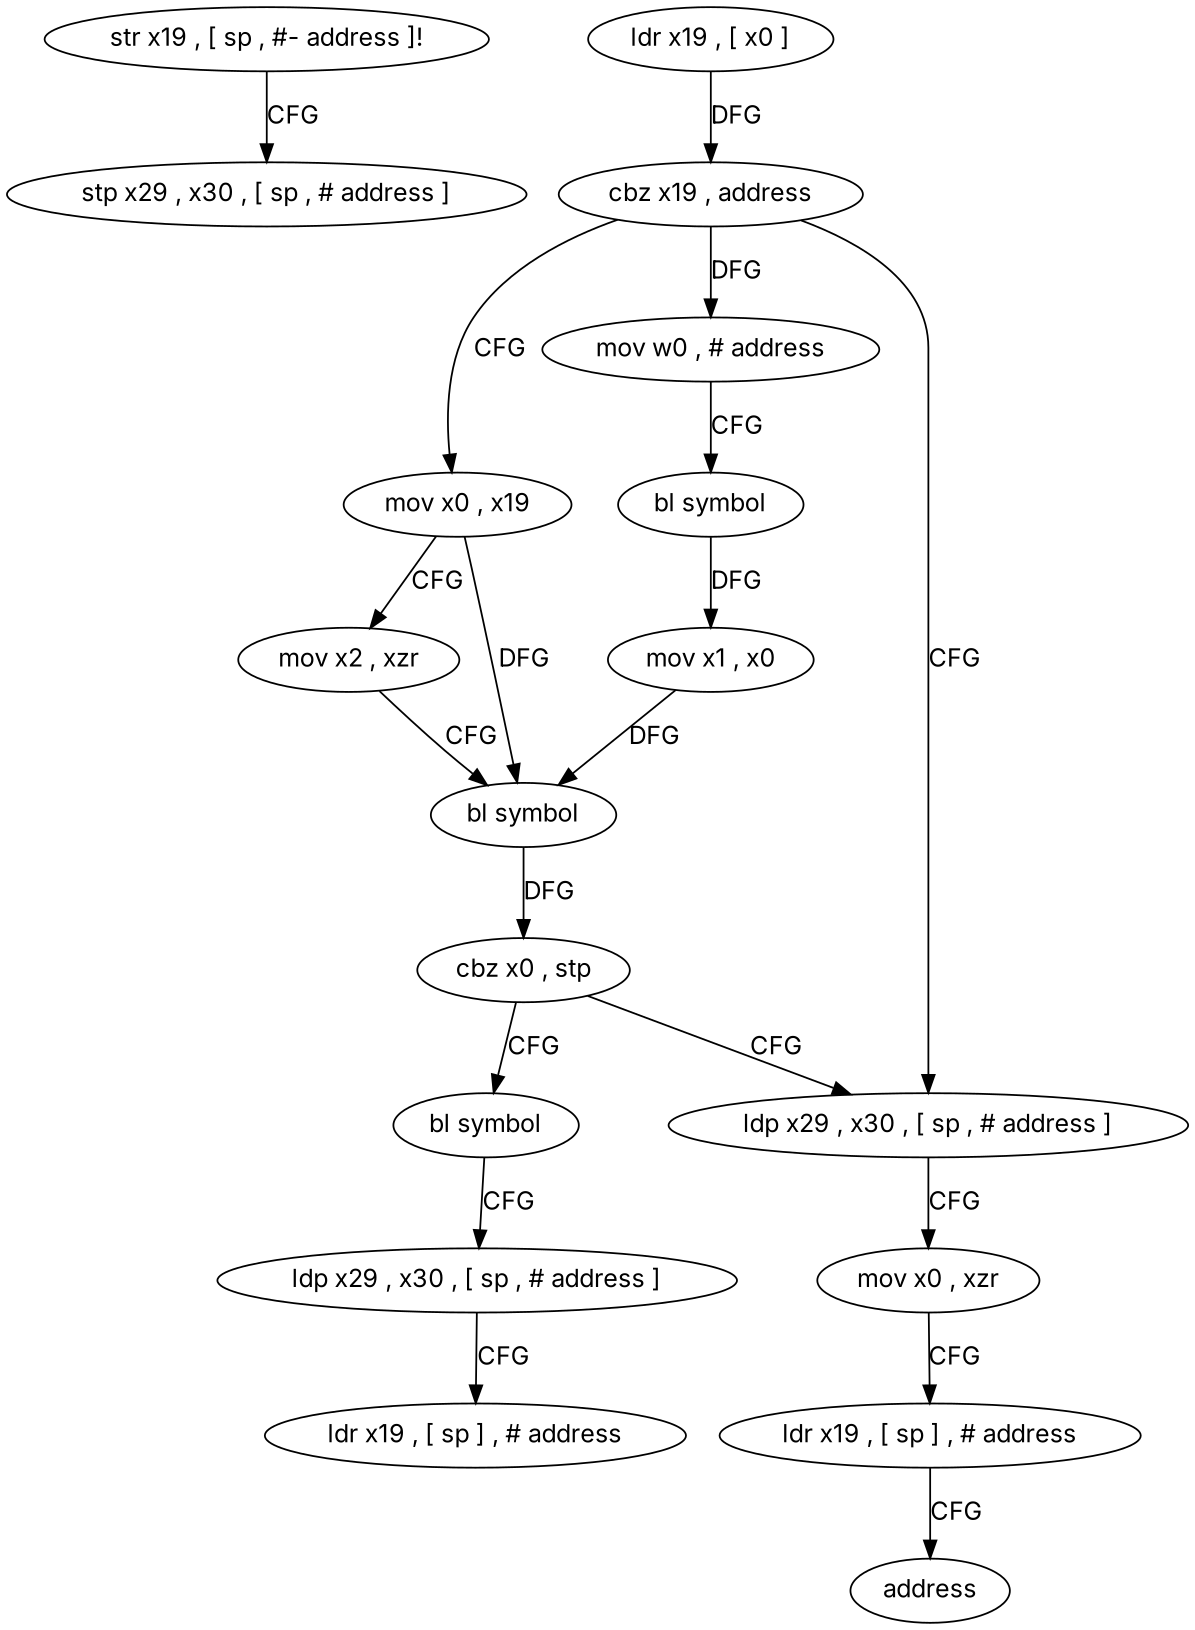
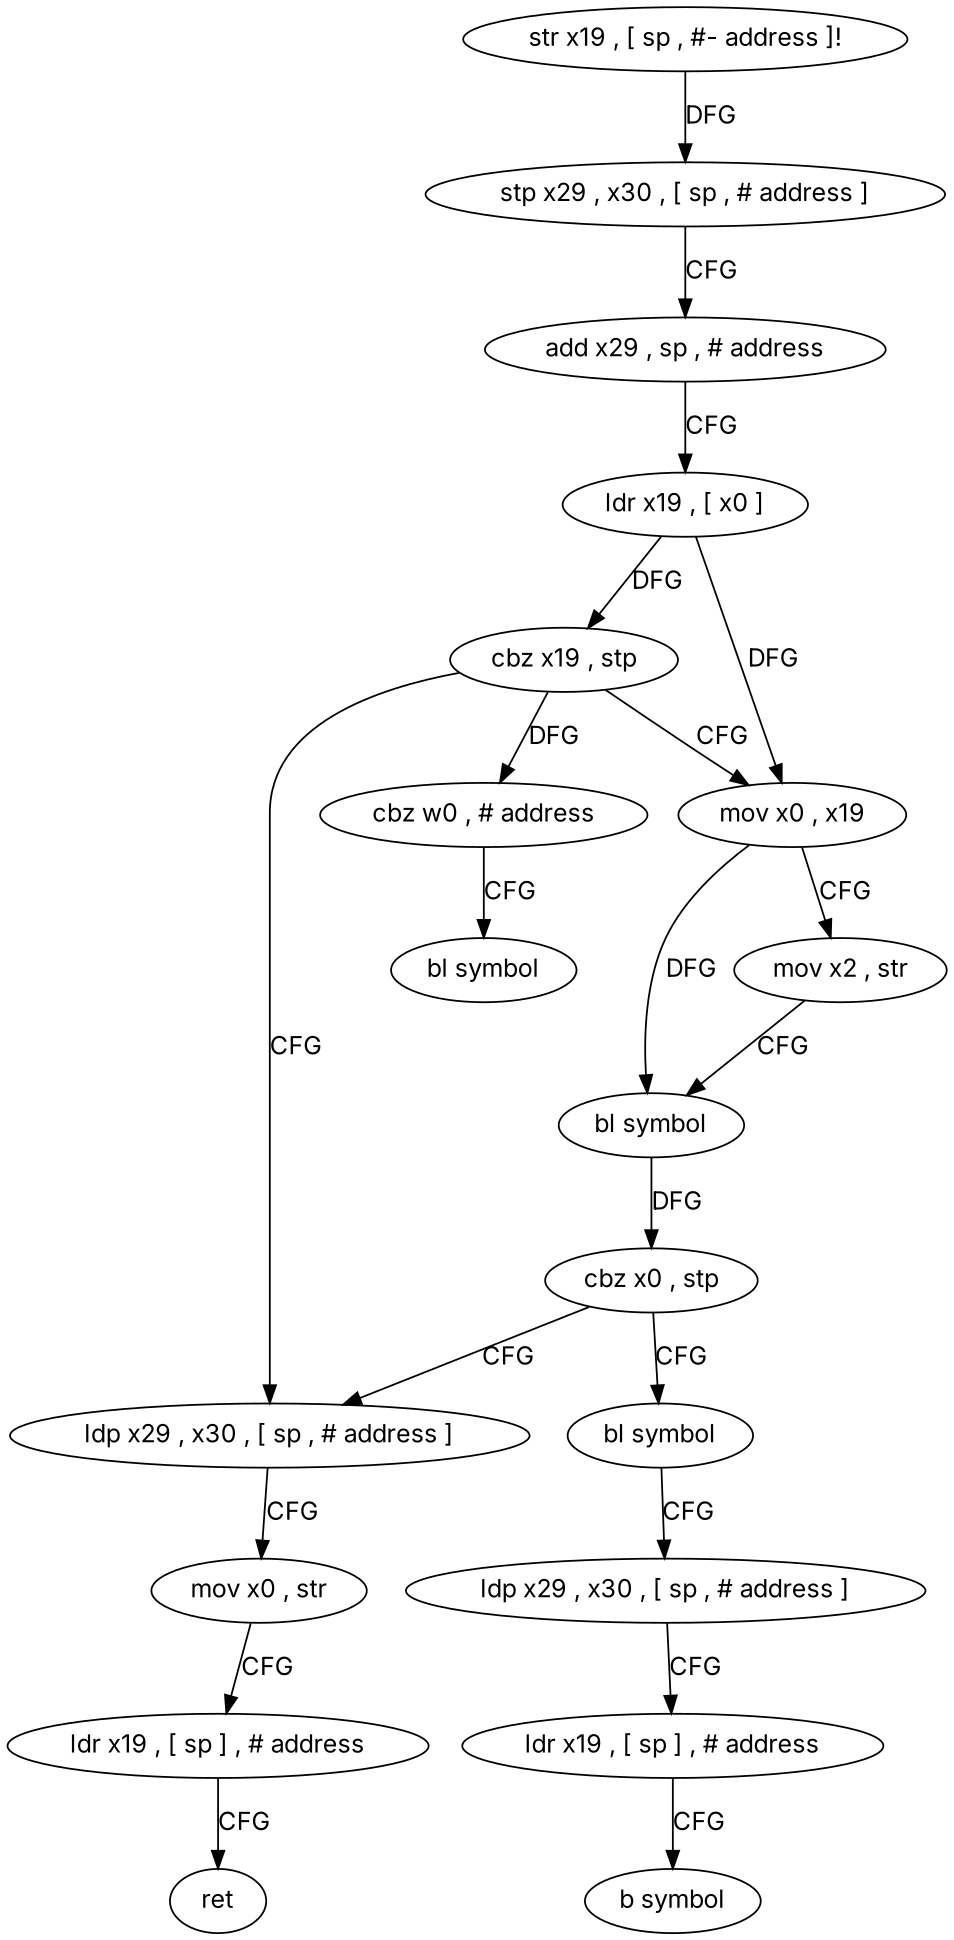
  digraph {
    fontname=Inter
    node [fontname=Inter]
    edge [fontname=Inter]
    n1 [label="str x19 , [ sp , #- address ]!"]
    n2 [label="stp x29 , x30 , [ sp , # address ]"]
+   n3 [label="add x29 , sp , # address"]
    n4 [label="ldr x19 , [ x0 ]"]
-   n5 [label="cbz x19 , address"]
+   n5 [label="cbz x19 , stp"]
    n6 [label="mov x0 , x19"]
    n7 [label="ldp x29 , x30 , [ sp , # address ]"]
-   n8 [label="mov w0 , # address"]
+   n8 [label="cbz w0 , # address"]
    n9 [label="bl symbol"]
-   n10 [label="mov x2 , xzr"]
-   n11 [label="mov x0 , xzr"]
+   n10 [label="mov x2 , str"]
+   n11 [label="mov x0 , str"]
    n12 [label="bl symbol"]
    n13 [label="ldr x19 , [ sp ] , # address"]
-   n14 [label="mov x1 , x0"]
-   n15 [label=address]
+   n15 [label=ret]
    n16 [label="cbz x0 , stp"]
    n17 [label="bl symbol"]
    n18 [label="ldp x29 , x30 , [ sp , # address ]"]
    n19 [label="ldr x19 , [ sp ] , # address"]
-   n1 -> n2 [label=CFG]
+   n20 [label="b symbol"]
+   n1 -> n2 [label=DFG]
+   n2 -> n3 [label=CFG]
+   n3 -> n4 [label=CFG]
    n4 -> n5 [label=DFG]
+   n4 -> n6 [label=DFG]
    n5 -> n6 [label=CFG]
    n5 -> n7 [label=CFG]
    n5 -> n8 [label=DFG]
    n6 -> n9 [label=DFG]
    n6 -> n10 [label=CFG]
    n7 -> n11 [label=CFG]
    n8 -> n12 [label=CFG]
    n9 -> n16 [label=DFG]
    n10 -> n9 [label=CFG]
    n11 -> n13 [label=CFG]
-   n12 -> n14 [label=DFG]
    n13 -> n15 [label=CFG]
-   n14 -> n9 [label=DFG]
    n16 -> n7 [label=CFG]
    n16 -> n17 [label=CFG]
    n17 -> n18 [label=CFG]
    n18 -> n19 [label=CFG]
+   n19 -> n20 [label=CFG]
  }
